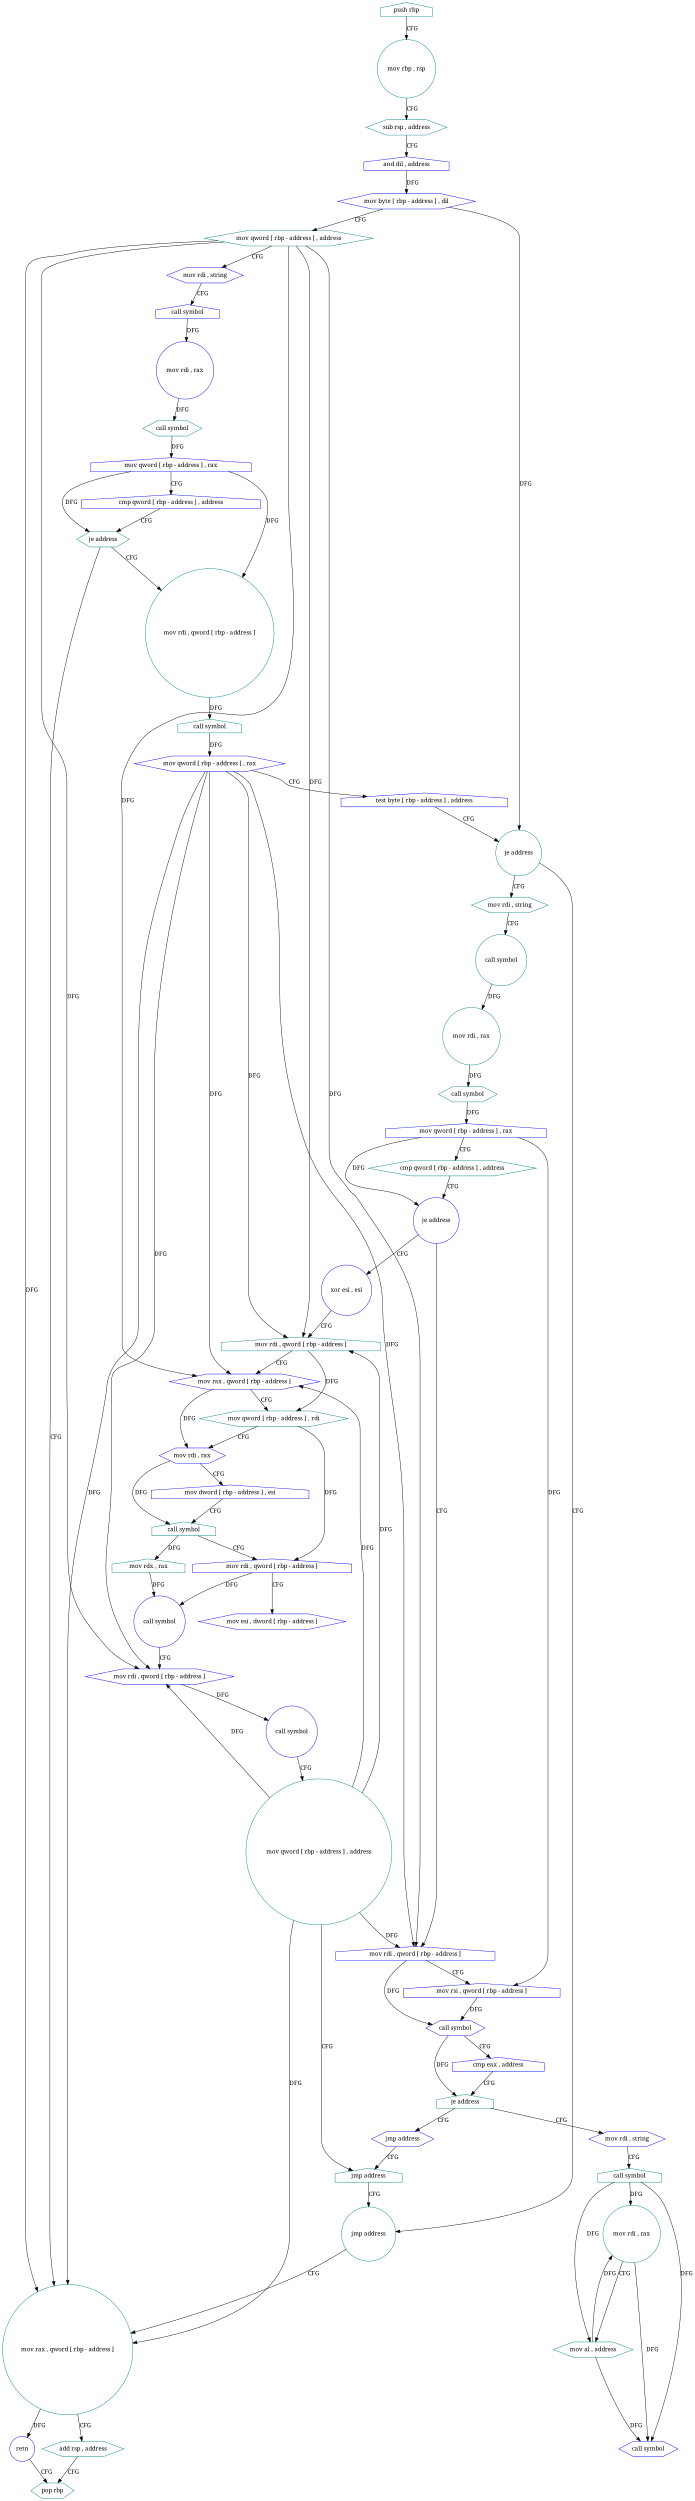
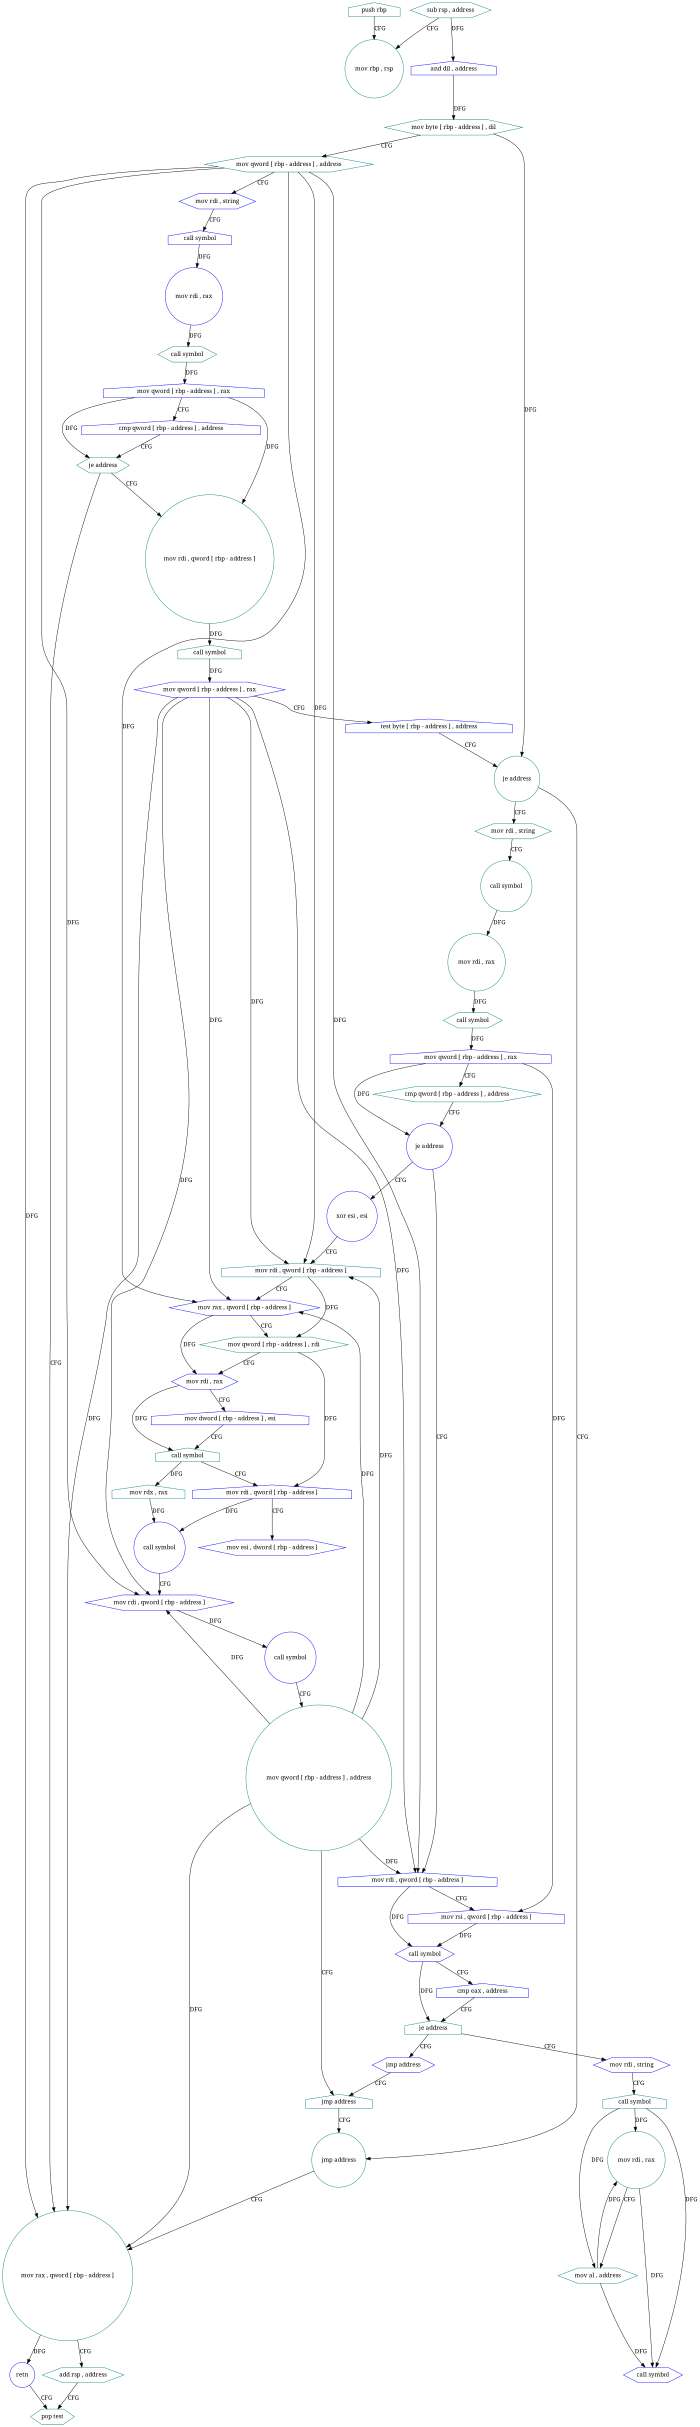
  digraph {
    fontname="Noto Serif"
    node [color=teal fontname="Noto Serif" shape=hexagon]
    edge [fontname="Noto Serif"]
    n1 [label="push rbp" shape=house]
    n2 [label="mov rbp , rsp" shape=circle]
    n3 [label="sub rsp , address"]
    n4 [color=blue label="and dil , address" shape=house]
-   n5 [color=blue label="mov byte [ rbp - address ] , dil"]
+   n5 [label="mov byte [ rbp - address ] , dil"]
    n6 [label="mov qword [ rbp - address ] , address"]
    n7 [label="je address" shape=circle]
    n8 [color=blue label="mov rdi , string"]
    n9 [label="mov rax , qword [ rbp - address ]" shape=circle]
    n10 [color=blue label="mov rdi , qword [ rbp - address ]" shape=house]
    n11 [label="mov rdi , qword [ rbp - address ]" shape=house]
    n12 [color=blue label="mov rax , qword [ rbp - address ]"]
    n13 [color=blue label="mov rdi , qword [ rbp - address ]"]
    n14 [label="jmp address" shape=circle]
    n15 [label="mov rdi , string"]
    n16 [color=blue label="call symbol" shape=house]
    n17 [label="add rsp , address"]
    n18 [color=blue label=retn shape=circle]
    n19 [color=blue label="mov rsi , qword [ rbp - address ]" shape=house]
    n20 [color=blue label="call symbol"]
    n21 [label="mov qword [ rbp - address ] , rdi"]
    n22 [color=blue label="mov rdi , rax"]
    n23 [color=blue label="call symbol" shape=circle]
    n24 [color=blue label="mov rdi , rax" shape=circle]
    n25 [label="call symbol"]
    n26 [color=blue label="mov qword [ rbp - address ] , rax" shape=house]
    n27 [color=blue label="cmp qword [ rbp - address ] , address" shape=house]
    n28 [label="je address"]
    n29 [label="mov rdi , qword [ rbp - address ]" shape=circle]
    n30 [label="call symbol" shape=house]
-   n31 [label="pop rbp"]
+   n31 [label="pop test"]
    n32 [color=blue label="mov qword [ rbp - address ] , rax"]
    n33 [color=blue label="test byte [ rbp - address ] , address" shape=house]
    n34 [label="call symbol" shape=circle]
    n35 [label="mov rdi , rax" shape=circle]
    n36 [label="call symbol"]
    n37 [color=blue label="mov qword [ rbp - address ] , rax" shape=house]
    n38 [label="cmp qword [ rbp - address ] , address"]
    n39 [color=blue label="je address" shape=circle]
    n40 [color=blue label="xor esi , esi" shape=circle]
    n41 [color=blue label="cmp eax , address" shape=house]
    n42 [label="je address" shape=house]
    n43 [color=blue label="mov rdi , qword [ rbp - address ]" shape=house]
    n44 [color=blue label="mov dword [ rbp - address ] , esi" shape=house]
    n45 [label="call symbol" shape=house]
    n46 [color=blue label="mov esi , dword [ rbp - address ]"]
    n47 [color=blue label="call symbol" shape=circle]
    n48 [label="mov rdx , rax" shape=house]
    n49 [label="mov qword [ rbp - address ] , address" shape=circle]
    n50 [label="jmp address" shape=house]
    n51 [color=blue label="jmp address"]
    n52 [color=blue label="mov rdi , string"]
    n53 [label="call symbol" shape=house]
    n54 [label="mov rdi , rax" shape=circle]
    n55 [label="mov al , address"]
    n56 [color=blue label="call symbol"]
    n1 -> n2 [label=CFG]
-   n2 -> n3 [label=CFG]
-   n3 -> n4 [label=CFG]
+   n3 -> n2 [label=CFG]
+   n3 -> n4 [label=DFG]
    n4 -> n5 [label=DFG]
    n5 -> n6 [label=CFG]
    n5 -> n7 [label=DFG]
    n6 -> n8 [label=CFG]
    n6 -> n9 [label=DFG]
    n6 -> n10 [label=DFG]
    n6 -> n11 [label=DFG]
    n6 -> n12 [label=DFG]
    n6 -> n13 [label=DFG]
    n7 -> n14 [label=CFG]
    n7 -> n15 [label=CFG]
    n8 -> n16 [label=CFG]
    n9 -> n17 [label=CFG]
    n9 -> n18 [label=DFG]
    n10 -> n19 [label=CFG]
    n10 -> n20 [label=DFG]
    n11 -> n12 [label=CFG]
    n11 -> n21 [label=DFG]
    n12 -> n21 [label=CFG]
    n12 -> n22 [label=DFG]
    n13 -> n23 [label=DFG]
    n14 -> n9 [label=CFG]
    n15 -> n34 [label=CFG]
    n16 -> n24 [label=DFG]
    n17 -> n31 [label=CFG]
    n18 -> n31 [label=CFG]
    n19 -> n20 [label=DFG]
    n20 -> n41 [label=CFG]
    n20 -> n42 [label=DFG]
    n21 -> n22 [label=CFG]
    n21 -> n43 [label=DFG]
    n22 -> n44 [label=CFG]
    n22 -> n45 [label=DFG]
    n23 -> n49 [label=CFG]
    n24 -> n25 [label=DFG]
    n25 -> n26 [label=DFG]
    n26 -> n27 [label=CFG]
    n26 -> n28 [label=DFG]
    n26 -> n29 [label=DFG]
    n27 -> n28 [label=CFG]
    n28 -> n9 [label=CFG]
    n28 -> n29 [label=CFG]
    n29 -> n30 [label=DFG]
    n30 -> n32 [label=DFG]
    n32 -> n9 [label=DFG]
    n32 -> n10 [label=DFG]
    n32 -> n11 [label=DFG]
    n32 -> n12 [label=DFG]
    n32 -> n13 [label=DFG]
    n32 -> n33 [label=CFG]
    n33 -> n7 [label=CFG]
    n34 -> n35 [label=DFG]
    n35 -> n36 [label=DFG]
    n36 -> n37 [label=DFG]
    n37 -> n19 [label=DFG]
    n37 -> n38 [label=CFG]
    n37 -> n39 [label=DFG]
    n38 -> n39 [label=CFG]
    n39 -> n10 [label=CFG]
    n39 -> n40 [label=CFG]
    n40 -> n11 [label=CFG]
    n41 -> n42 [label=CFG]
    n42 -> n51 [label=CFG]
    n42 -> n52 [label=CFG]
    n43 -> n46 [label=CFG]
    n43 -> n47 [label=DFG]
    n44 -> n45 [label=CFG]
    n45 -> n43 [label=CFG]
    n45 -> n48 [label=DFG]
    n47 -> n13 [label=CFG]
    n48 -> n47 [label=DFG]
    n49 -> n9 [label=DFG]
    n49 -> n10 [label=DFG]
    n49 -> n11 [label=DFG]
    n49 -> n12 [label=DFG]
    n49 -> n13 [label=DFG]
    n49 -> n50 [label=CFG]
    n50 -> n14 [label=CFG]
    n51 -> n50 [label=CFG]
    n52 -> n53 [label=CFG]
    n53 -> n54 [label=DFG]
    n53 -> n55 [label=DFG]
    n53 -> n56 [label=DFG]
    n54 -> n55 [label=CFG]
    n54 -> n56 [label=DFG]
    n55 -> n54 [label=DFG]
    n55 -> n56 [label=DFG]
  }
